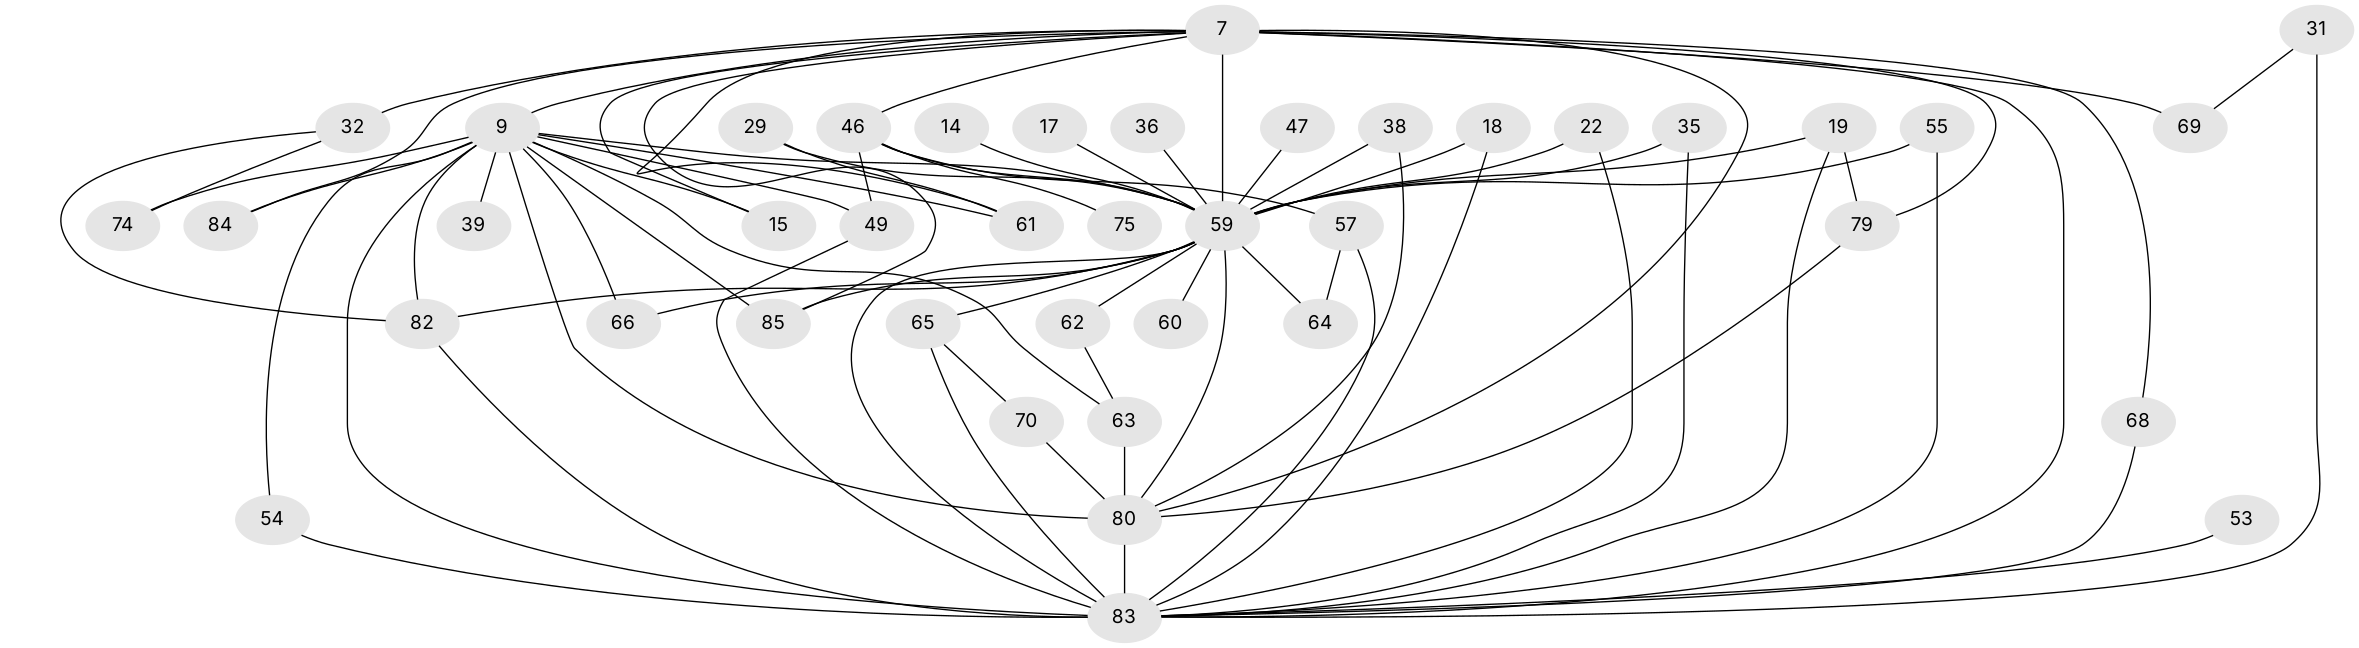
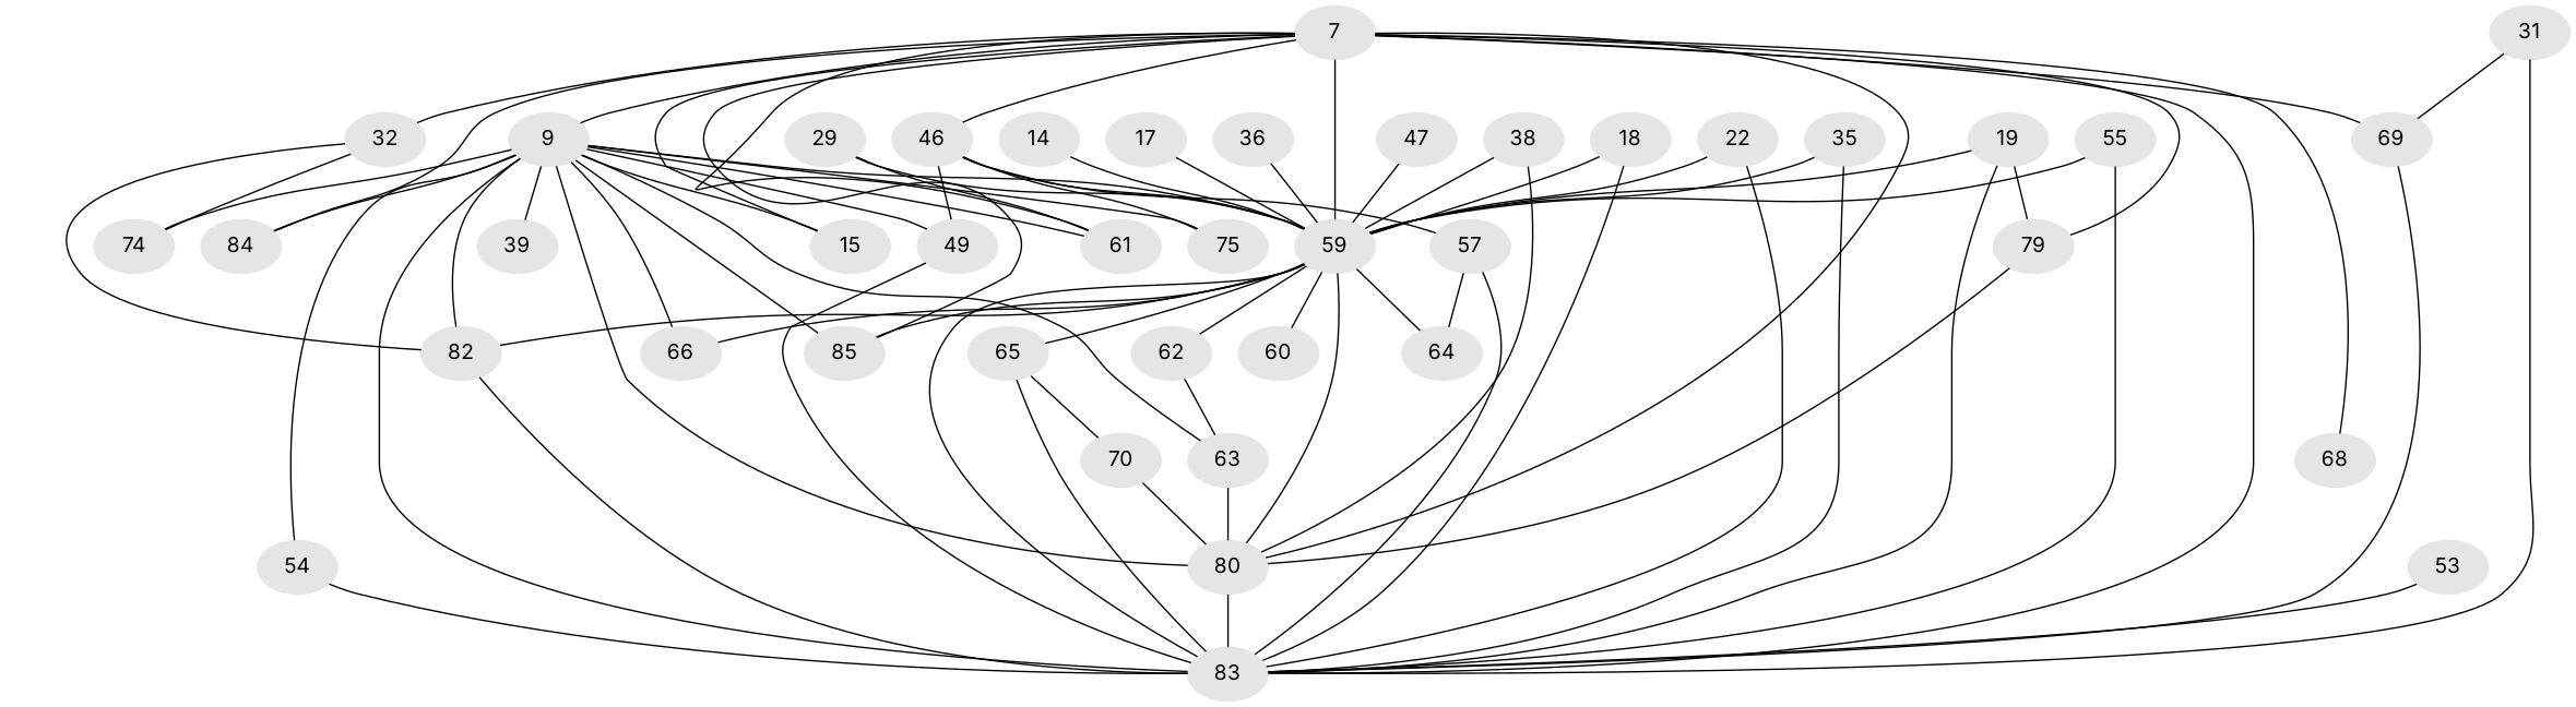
  graph {
    fontname=Inter
    node [color=gray90 fontname=Inter style=filled]
    edge [fontname=Inter]
    7 [super="+1+6"]
    9 [super="+5"]
    15
    32 [super="+16"]
    46 [super="+21"]
    59 [super="+26+45+10"]
    61 [super="+51"]
    68
    69 [super="+42+52"]
    79 [super="+41"]
    80 [super="+77"]
    83 [super="+81+34"]
    84 [super="+48"]
    85 [super="+25+58"]
    39
    49 [super="+30"]
    54
    63 [super="+57+13"]
    66
    74
    75
    82 [super="+76+78+40"]
    n23 [label=57 super="+43"]
    64
    60 [super="+44+23"]
    62
    65 [super="+33+50"]
    14
    17
    18
    19
    22
    29
    31
    35
    36
    38
    47
    53
    55
    70
    7 -- 9 [weight=6]
    7 -- 15
    7 -- 32 [weight=3]
    7 -- 46 [weight=2]
    7 -- 59 [weight=10]
    7 -- 61
    7 -- 68
    7 -- 69 [weight=3]
    7 -- 79 [weight=2]
    7 -- 80
    7 -- 83 [weight=8]
    7 -- 84
    7 -- 85
    9 -- 15
    9 -- 59 [weight=6]
    9 -- 61
    9 -- 80 [weight=3]
    9 -- 83 [weight=7]
    9 -- 84 [weight=2]
    9 -- 85 [weight=2]
    9 -- 39 [weight=2]
    9 -- 49
    9 -- 54
    9 -- 63 [weight=3]
    9 -- 66
    9 -- 74
+   9 -- 75
    9 -- 82 [weight=3]
    32 -- 74
    32 -- 82
    46 -- 59
    46 -- 49
    46 -- 75
    46 -- n23
    59 -- 80
    59 -- 83 [weight=8]
    59 -- 85
    59 -- 66
    59 -- 82
    59 -- 64
    59 -- 60 [weight=5]
    59 -- 62
    59 -- 65 [weight=2]
-   68 -- 83
+   69 -- 83
    79 -- 80
    80 -- 83
    49 -- 83
    54 -- 83
    63 -- 80 [weight=2]
    82 -- 83
    n23 -- 83 [weight=2]
    n23 -- 64
    62 -- 63
    65 -- 83 [weight=3]
    65 -- 70
    14 -- 59 [weight=2]
    17 -- 59 [weight=2]
    18 -- 59
    18 -- 83
    19 -- 59
    19 -- 79
    19 -- 83
    22 -- 59
    22 -- 83
    29 -- 59 [weight=2]
    29 -- 61
    31 -- 69
    31 -- 83 [weight=2]
    35 -- 59
    35 -- 83
    36 -- 59 [weight=2]
    38 -- 59
    38 -- 80
    47 -- 59
    53 -- 83 [weight=2]
    55 -- 59
    55 -- 83
    70 -- 80
  }
